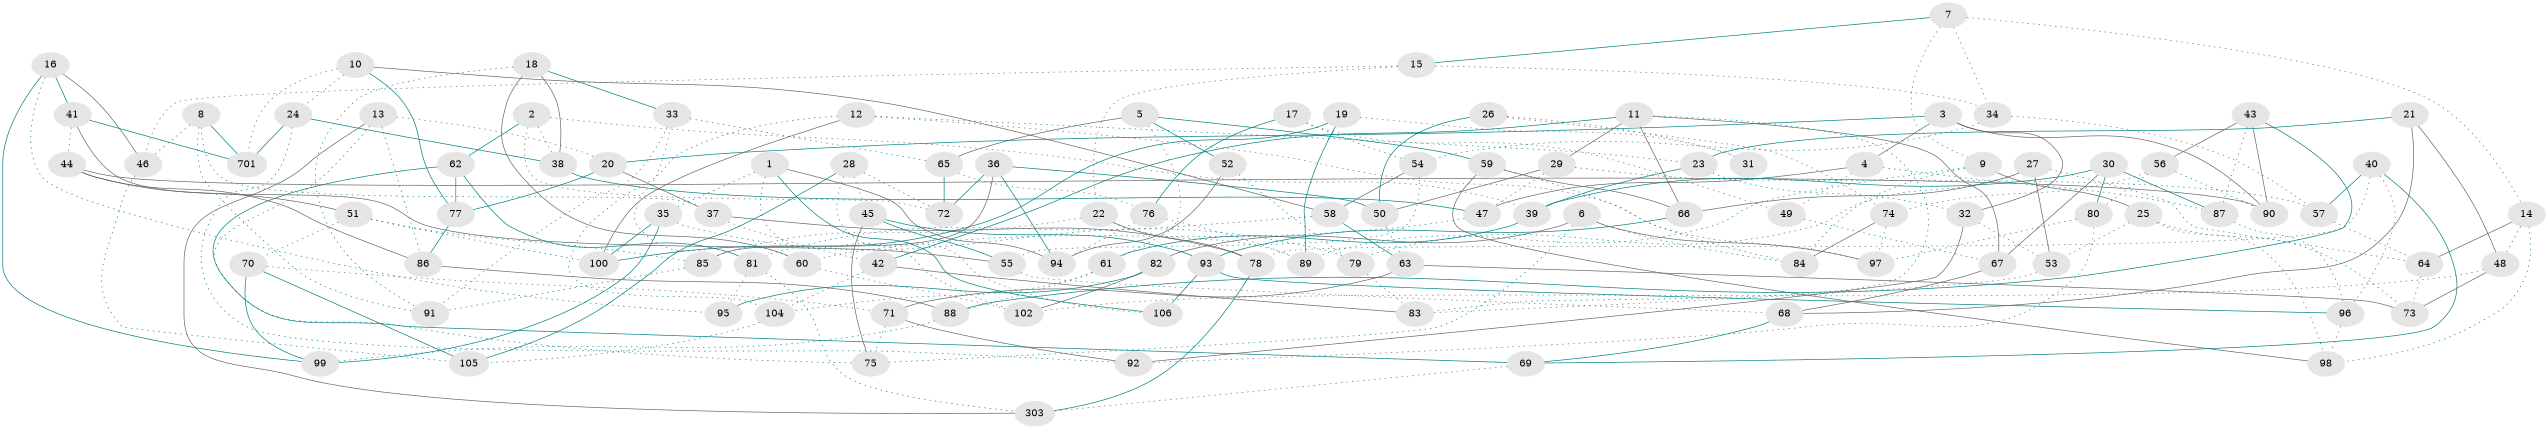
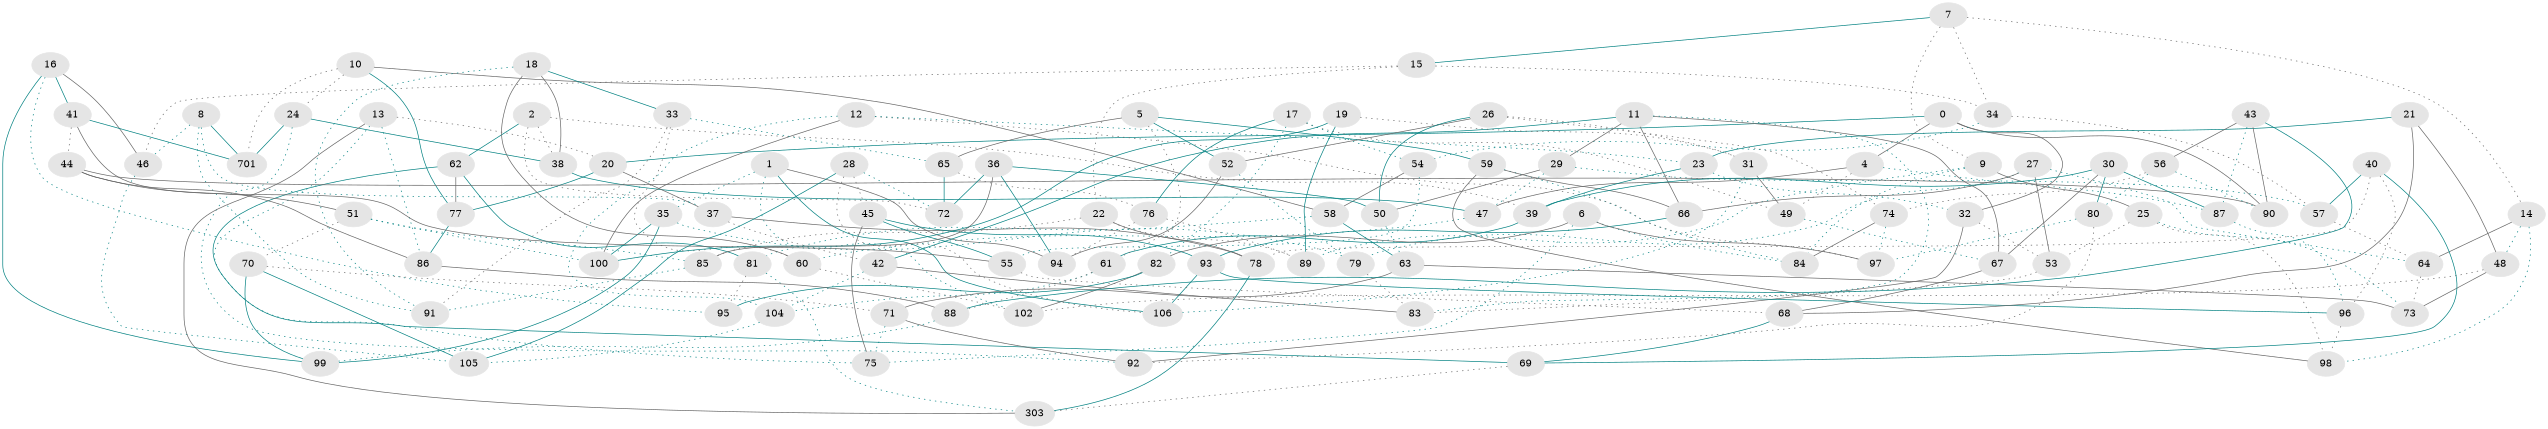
  graph {
    node [color=gray90 style=filled]
    edge [color=teal style=dotted]
    1
    35
    94
    102
    106
    100
    99
    79
    2
    38
    39
    62
    72
    47
    61
    77
    69
    81
-   3
+   3 [label=0]
    4
    20
    32
    90
    49
    87
    37
    92
    53
    60
    67
    96
    5
    52
    59
    65
    84
    66
    98
    104
    88
    76
    6
    75
    82
    97
    95
    7
    9
    14
    15
    34
    25
    89
    48
    64
    46
    22
    54
    57
    8
    91
    n62 [label=701]
    42
    78
    105
    73
    10
    24
    58
    63
    86
    11
    29
    83
    50
    93
    68
    12
    23
    13
    n81 [label=303]
    85
    16
    41
    44
    55
    17
    18
    33
    19
    31
    21
    26
    74
    27
    28
    45
    30
    80
    36
    40
    51
    43
    56
    70
    71
    1 -- 35
    1 -- 94 [color=gray40 style=solid]
    1 -- 102
    1 -- 106 [style=solid]
    35 -- 100 [style=solid]
    35 -- 99 [style=solid]
    35 -- 79
    79 -- 83 [color=gray40]
    2 -- 38 [color=gray40]
    2 -- 39 [color=gray40]
    2 -- 62 [style=solid]
    2 -- 72 [color=gray40]
    38 -- 47 [style=solid]
    39 -- 61 [style=solid]
    62 -- 77 [color=gray40 style=solid]
    62 -- 69 [style=solid]
    62 -- 81 [style=solid]
    47 -- 60
    61 -- 104
    61 -- 88 [color=gray40]
    77 -- 86 [style=solid]
    69 -- n81 [color=gray40]
    81 -- 95 [color=gray40]
    81 -- n81
    3 -- 4 [color=gray40 style=solid]
    3 -- 20 [style=solid]
    3 -- 32 [color=gray40 style=solid]
    3 -- 90 [color=gray40 style=solid]
    4 -- 47 [color=gray40 style=solid]
    4 -- 49 [color=gray40]
    4 -- 87
    20 -- 77 [style=solid]
    20 -- 37 [color=gray40 style=solid]
    32 -- 92 [color=gray40 style=solid]
    32 -- 53 [color=gray40]
    49 -- 67
    87 -- 96
    37 -- 42 [color=gray40]
    37 -- 78 [color=gray40 style=solid]
    53 -- 83 [color=gray40]
    60 -- 102 [color=gray40]
    67 -- 68 [color=gray40 style=solid]
    96 -- 98 [color=gray40]
    5 -- 61 [color=gray40]
    5 -- 52 [style=solid]
    5 -- 59 [style=solid]
    5 -- 65 [color=gray40 style=solid]
    52 -- 94 [color=gray40 style=solid]
    52 -- 79
    59 -- 84
    59 -- 66 [color=gray40 style=solid]
    59 -- 98 [color=gray40 style=solid]
    65 -- 72 [style=solid]
    65 -- 76 [color=gray40]
    66 -- 93 [style=solid]
    104 -- 105
    88 -- 99
    76 -- 94 [color=gray40]
    76 -- 89 [color=gray40]
    6 -- 84
    6 -- 75
    6 -- 82 [color=gray40 style=solid]
    6 -- 97 [color=gray40 style=solid]
    82 -- 102 [color=gray40 style=solid]
    82 -- 95 [style=solid]
    7 -- 9 [color=gray40]
    7 -- 14 [color=gray40]
    7 -- 15 [style=solid]
    7 -- 34 [color=gray40]
    9 -- 84
    9 -- 25 [color=gray40 style=solid]
    9 -- 89
    14 -- 98
    14 -- 48
    14 -- 64 [color=gray40 style=solid]
    15 -- 34 [color=gray40]
    15 -- 46 [color=gray40]
    15 -- 22 [color=gray40]
    34 -- 54
    34 -- 57 [color=gray40]
    25 -- 53 [color=gray40]
    25 -- 98 [color=gray40]
    25 -- 73
    48 -- 102 [color=gray40]
    48 -- 73 [color=gray40 style=solid]
    64 -- 73 [color=gray40]
    46 -- 105
    22 -- 89 [color=gray40]
    22 -- 78 [color=gray40 style=solid]
    22 -- 85 [color=gray40]
    54 -- 58 [color=gray40 style=solid]
    54 -- 55
    57 -- 64 [color=gray40]
    8 -- 37
    8 -- 46
    8 -- 91
    8 -- n62 [style=solid]
    42 -- 104
    42 -- 83 [color=gray40 style=solid]
    78 -- n81 [style=solid]
    10 -- 77 [style=solid]
    10 -- n62 [color=gray40]
    10 -- 24 [color=gray40]
    10 -- 58 [color=gray40 style=solid]
    24 -- 38 [style=solid]
    24 -- 92
    24 -- n62 [style=solid]
    58 -- 81
    58 -- 63 [style=solid]
    63 -- 73 [color=gray40 style=solid]
    63 -- 71 [color=gray40 style=solid]
    86 -- 88 [color=gray40 style=solid]
    11 -- 67 [color=gray40 style=solid]
    11 -- 66 [color=gray40 style=solid]
    11 -- 42 [style=solid]
    11 -- 29 [color=gray40 style=solid]
    11 -- 83
    29 -- 47
    29 -- 57
    29 -- 50 [color=gray40 style=solid]
    50 -- 63
    93 -- 106 [style=solid]
    93 -- 96 [style=solid]
    68 -- 69 [style=solid]
    12 -- 100 [color=gray40 style=solid]
    12 -- 104
    12 -- 97 [color=gray40]
    12 -- 23
    23 -- 39 [style=solid]
    23 -- 32
    13 -- 20 [color=gray40]
    13 -- 75
    13 -- 86
    13 -- n81 [color=gray40 style=solid]
    85 -- 91
    16 -- 99 [style=solid]
    16 -- 95
    16 -- 46 [color=gray40 style=solid]
    16 -- 41 [style=solid]
    41 -- n62 [style=solid]
    41 -- 44 [color=gray40]
    41 -- 55 [color=gray40 style=solid]
    44 -- 90 [color=gray40 style=solid]
    44 -- 86 [color=gray40 style=solid]
    44 -- 51 [color=gray40 style=solid]
    55 -- 68 [color=gray40]
    17 -- 49 [color=gray40]
    17 -- 76 [style=solid]
+   17 -- 82
    17 -- 54
    18 -- 38 [color=gray40 style=solid]
    18 -- 60 [color=gray40 style=solid]
    18 -- 91
    18 -- 33 [style=solid]
    33 -- 60 [color=gray40]
    33 -- 65
    33 -- 91 [color=gray40]
    19 -- 100 [style=solid]
    19 -- 89 [style=solid]
    19 -- 31 [color=gray40]
+   31 -- 106
+   31 -- 49 [color=gray40 style=solid]
    21 -- 48 [color=gray40 style=solid]
    21 -- 68 [color=gray40 style=solid]
    21 -- 23 [style=solid]
+   26 -- 52 [color=gray40 style=solid]
    26 -- 50 [style=solid]
    26 -- 31 [color=gray40]
    26 -- 74 [color=gray40]
    74 -- 84 [color=gray40 style=solid]
    74 -- 97
    27 -- 79
    27 -- 53 [color=gray40 style=solid]
    27 -- 66 [color=gray40 style=solid]
    27 -- 64
    28 -- 106 [color=gray40]
    28 -- 72
    28 -- 105 [style=solid]
    28 -- 45 [color=gray40]
    45 -- 75 [color=gray40 style=solid]
    45 -- 93 [style=solid]
    45 -- 55 [style=solid]
    30 -- 39 [style=solid]
    30 -- 87 [style=solid]
    30 -- 67 [color=gray40 style=solid]
    30 -- 80 [style=solid]
    80 -- 92 [color=gray40]
    80 -- 97
    36 -- 94 [style=solid]
    36 -- 72 [style=solid]
    36 -- 50 [style=solid]
    36 -- 85 [color=gray40 style=solid]
    40 -- 69 [style=solid]
    40 -- 96 [color=gray40]
    40 -- 57 [style=solid]
    40 -- 78 [color=gray40]
    51 -- 100
    51 -- 85
    51 -- 70 [color=gray40]
    43 -- 90 [color=gray40 style=solid]
    43 -- 87
    43 -- 88 [style=solid]
    43 -- 56 [color=gray40 style=solid]
    56 -- 90
    56 -- 74 [color=gray40]
    56 -- 80
    70 -- 99 [style=solid]
    70 -- 105 [style=solid]
    70 -- 71 [color=gray40]
    71 -- 92 [color=gray40 style=solid]
    71 -- 75
  }
